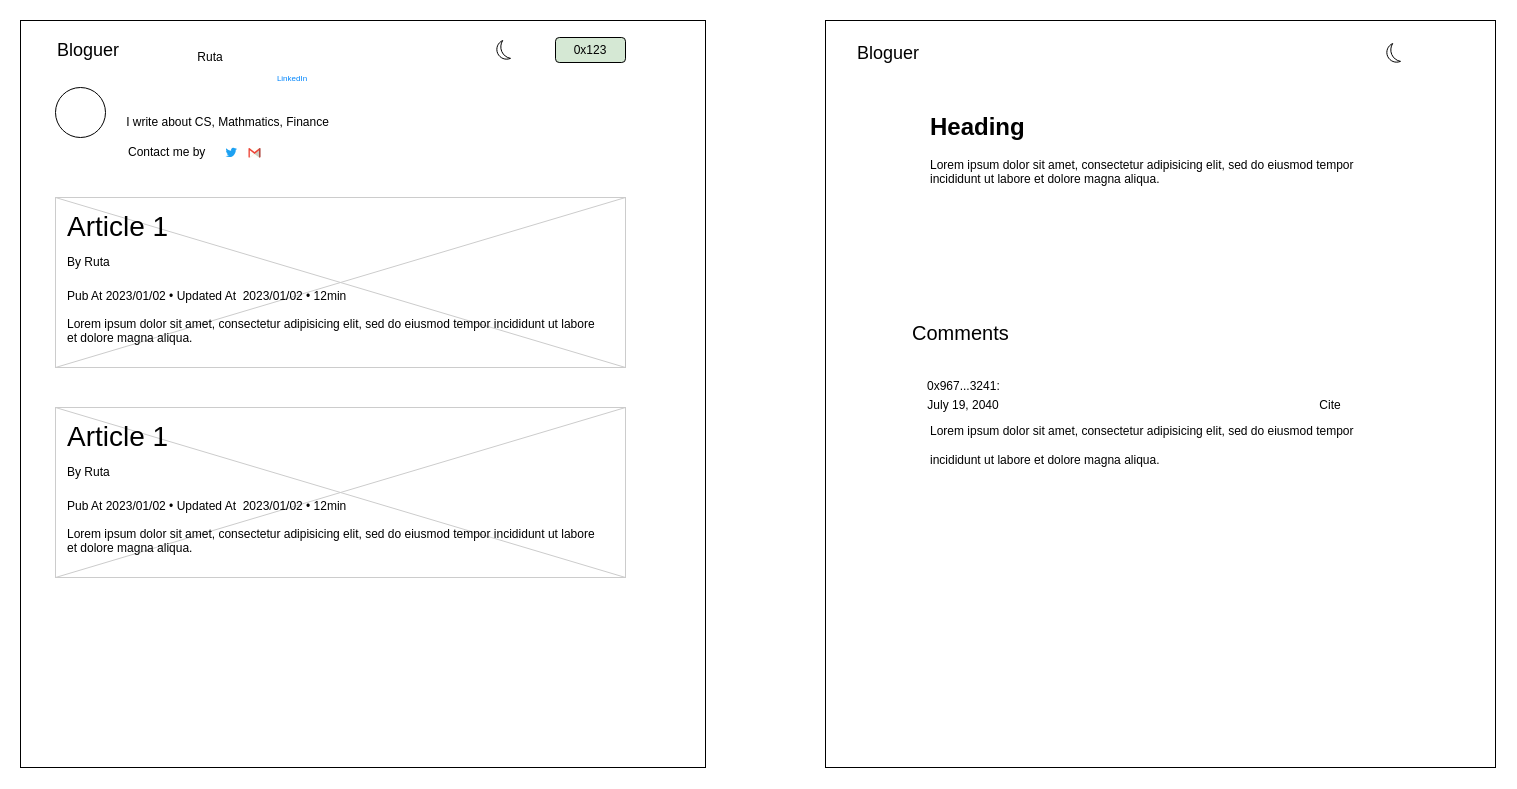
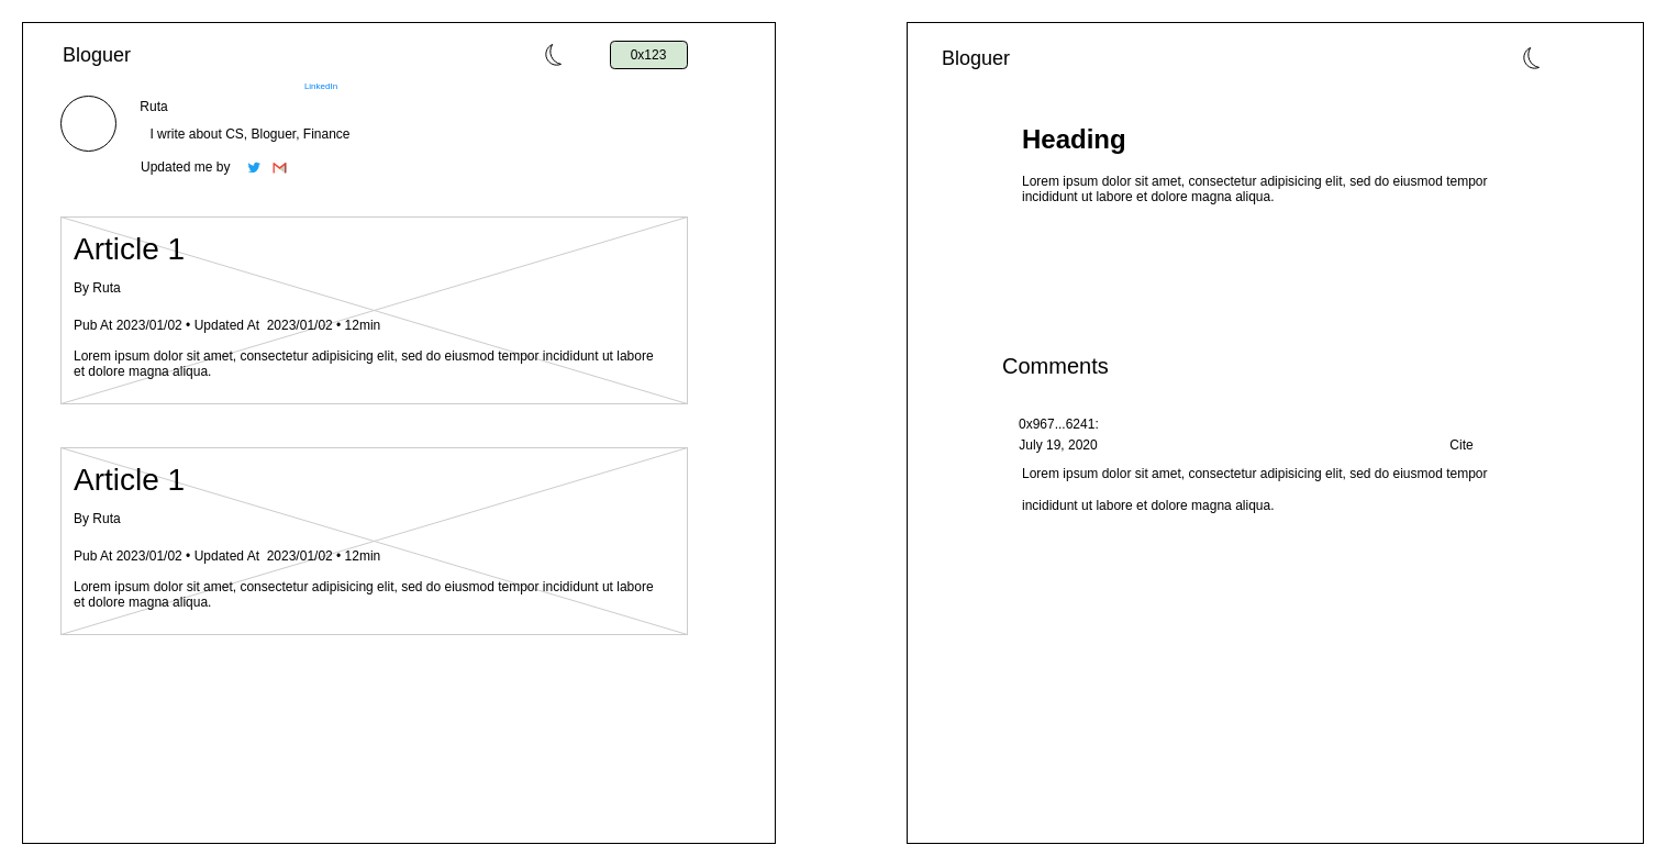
  <mxCell id="0" />
  <mxCell id="1" parent="0" />
  <mxCell id="2" value="" style="rounded=0;whiteSpace=wrap;html=1;fontSize=12;" vertex="1" parent="1"><mxGeometry x="20" y="20" width="685" height="747" as="geometry" /></mxCell>
  <mxCell id="3" value="Bloguer" style="text;spacingTop=-5;fontSize=18;fontStyle=0" parent="1" vertex="1"><mxGeometry x="55" y="37" width="100" height="20" as="geometry" /></mxCell>
  <mxCell id="4" value="" style="group" vertex="1" connectable="0" parent="1"><mxGeometry x="55" y="197" width="570" height="170" as="geometry" /></mxCell>
  <mxCell id="5" value="" style="verticalLabelPosition=bottom;verticalAlign=top;strokeWidth=1;shape=mxgraph.mockup.graphics.iconGrid;strokeColor=#CCCCCC;gridSize=1,1;" parent="4" vertex="1"><mxGeometry width="570" height="170" as="geometry" /></mxCell>
  <mxCell id="6" value="Article 1" style="text;spacingTop=-5;fontSize=28;" parent="4" vertex="1"><mxGeometry x="10" y="10" width="110" height="40" as="geometry" /></mxCell>
  <mxCell id="7" value="Lorem ipsum dolor sit amet, consectetur adipisicing elit, sed do eiusmod tempor incididunt ut labore et dolore magna aliqua. " style="text;spacingTop=-5;whiteSpace=wrap;align=left" parent="4" vertex="1"><mxGeometry x="10" y="117.5" width="530" height="40" as="geometry" /></mxCell>
  <mxCell id="8" value="&lt;font style=&quot;font-size: 12px;&quot;&gt;&lt;font style=&quot;font-size: 12px;&quot;&gt;Pub At 2023/01/02 •&amp;nbsp;&lt;/font&gt;Updated At&amp;nbsp; 2023/01/02 • 12min&lt;/font&gt;" style="text;html=1;strokeColor=none;fillColor=none;align=left;verticalAlign=middle;whiteSpace=wrap;rounded=0;fontSize=28;horizontal=1;" vertex="1" parent="4"><mxGeometry x="10" y="80" width="285" height="25" as="geometry" /></mxCell>
  <mxCell id="9" value="&lt;font style=&quot;font-size: 12px;&quot;&gt;By Ruta&lt;/font&gt;" style="text;html=1;strokeColor=none;fillColor=none;align=left;verticalAlign=middle;whiteSpace=wrap;rounded=0;fontSize=8;" vertex="1" parent="4"><mxGeometry x="10" y="50" width="130" height="30" as="geometry" /></mxCell>
  <mxCell id="10" value="" style="ellipse;whiteSpace=wrap;html=1;aspect=fixed;fontSize=12;" vertex="1" parent="1"><mxGeometry x="55" y="87" width="50" height="50" as="geometry" /></mxCell>
- <mxCell id="11" value="Ruta" style="text;html=1;strokeColor=none;fillColor=none;align=center;verticalAlign=middle;whiteSpace=wrap;rounded=0;fontSize=12;" vertex="1" parent="1"><mxGeometry x="185" y="47" width="50" height="20" as="geometry" /></mxCell>
- <mxCell id="12" value="I write about CS, Mathmatics, Finance" style="text;html=1;strokeColor=none;fillColor=none;align=center;verticalAlign=middle;whiteSpace=wrap;rounded=0;fontSize=12;" vertex="1" parent="1"><mxGeometry x="110" y="107" width="235" height="30" as="geometry" /></mxCell>
- <mxCell id="13" value="Contact me by&amp;nbsp;" style="text;html=1;strokeColor=none;fillColor=none;align=left;verticalAlign=middle;whiteSpace=wrap;rounded=0;fontSize=12;" vertex="1" parent="1"><mxGeometry x="126" y="137" width="89" height="30" as="geometry" /></mxCell>
+ <mxCell id="11" value="Ruta" style="text;html=1;strokeColor=none;fillColor=none;align=center;verticalAlign=middle;whiteSpace=wrap;rounded=0;fontSize=12;" vertex="1" parent="1"><mxGeometry x="115" y="87" width="50" height="20" as="geometry" /></mxCell>
+ <mxCell id="12" value="I write about CS, Bloguer, Finance" style="text;html=1;strokeColor=none;fillColor=none;align=center;verticalAlign=middle;whiteSpace=wrap;rounded=0;fontSize=12;" vertex="1" parent="1"><mxGeometry x="110" y="107" width="235" height="30" as="geometry" /></mxCell>
+ <mxCell id="13" value="Updated me by&amp;nbsp;" style="text;html=1;strokeColor=none;fillColor=none;align=left;verticalAlign=middle;whiteSpace=wrap;rounded=0;fontSize=12;" vertex="1" parent="1"><mxGeometry x="126" y="137" width="89" height="30" as="geometry" /></mxCell>
  <mxCell id="14" value="" style="dashed=0;outlineConnect=0;html=1;align=center;labelPosition=center;verticalLabelPosition=bottom;verticalAlign=top;shape=mxgraph.weblogos.twitter;fillColor=#1DA1F2;strokeColor=none;fontSize=12;" vertex="1" parent="1"><mxGeometry x="225" y="147" width="11.43" height="10" as="geometry" /></mxCell>
  <mxCell id="15" value="" style="dashed=0;outlineConnect=0;html=1;align=center;labelPosition=center;verticalLabelPosition=bottom;verticalAlign=top;shape=mxgraph.weblogos.gmail;fontSize=12;aspect=fixed;" vertex="1" parent="1"><mxGeometry x="248" y="147.4" width="12" height="9.6" as="geometry" /></mxCell>
  <mxCell id="16" value="&lt;font style=&quot;font-size: 8px;&quot;&gt;LinkedIn&lt;/font&gt;" style="html=1;shadow=0;dashed=0;shape=mxgraph.bootstrap.rrect;rSize=5;strokeColor=none;strokeWidth=1;fillColor=none;fontColor=#0085FC;whiteSpace=wrap;align=center;verticalAlign=middle;spacingLeft=0;fontStyle=0;fontSize=16;spacing=5;" vertex="1" parent="1"><mxGeometry x="272" y="67" width="40" height="15" as="geometry" /></mxCell>
  <mxCell id="17" value="" style="group" vertex="1" connectable="0" parent="1"><mxGeometry x="55" y="407" width="570" height="170" as="geometry" /></mxCell>
  <mxCell id="18" value="" style="verticalLabelPosition=bottom;verticalAlign=top;strokeWidth=1;shape=mxgraph.mockup.graphics.iconGrid;strokeColor=#CCCCCC;gridSize=1,1;" vertex="1" parent="17"><mxGeometry width="570" height="170" as="geometry" /></mxCell>
  <mxCell id="19" value="Article 1" style="text;spacingTop=-5;fontSize=28;" vertex="1" parent="17"><mxGeometry x="10" y="10" width="110" height="40" as="geometry" /></mxCell>
  <mxCell id="20" value="Lorem ipsum dolor sit amet, consectetur adipisicing elit, sed do eiusmod tempor incididunt ut labore et dolore magna aliqua. " style="text;spacingTop=-5;whiteSpace=wrap;align=left" vertex="1" parent="17"><mxGeometry x="10" y="117.5" width="530" height="40" as="geometry" /></mxCell>
  <mxCell id="21" value="&lt;font style=&quot;font-size: 12px;&quot;&gt;&lt;font style=&quot;font-size: 12px;&quot;&gt;Pub At 2023/01/02 •&amp;nbsp;&lt;/font&gt;Updated At&amp;nbsp; 2023/01/02 • 12min&lt;/font&gt;" style="text;html=1;strokeColor=none;fillColor=none;align=left;verticalAlign=middle;whiteSpace=wrap;rounded=0;fontSize=28;horizontal=1;" vertex="1" parent="17"><mxGeometry x="10" y="80" width="285" height="25" as="geometry" /></mxCell>
  <mxCell id="22" value="&lt;font style=&quot;font-size: 12px;&quot;&gt;By Ruta&lt;/font&gt;" style="text;html=1;strokeColor=none;fillColor=none;align=left;verticalAlign=middle;whiteSpace=wrap;rounded=0;fontSize=8;" vertex="1" parent="17"><mxGeometry x="10" y="50" width="130" height="30" as="geometry" /></mxCell>
  <mxCell id="23" value="" style="verticalLabelPosition=bottom;verticalAlign=top;html=1;shape=mxgraph.basic.moon;fontSize=12;" vertex="1" parent="1"><mxGeometry x="495" y="40" width="15" height="20" as="geometry" /></mxCell>
  <mxCell id="24" value="" style="rounded=0;whiteSpace=wrap;html=1;fontSize=12;" vertex="1" parent="1"><mxGeometry x="825" y="20" width="670" height="747" as="geometry" /></mxCell>
  <mxCell id="25" value="Bloguer" style="text;spacingTop=-5;fontSize=18;fontStyle=0" vertex="1" parent="1"><mxGeometry x="855" y="40" width="100" height="20" as="geometry" /></mxCell>
  <mxCell id="26" value="" style="verticalLabelPosition=bottom;verticalAlign=top;html=1;shape=mxgraph.basic.moon;fontSize=12;" vertex="1" parent="1"><mxGeometry x="1385" y="43" width="15" height="20" as="geometry" /></mxCell>
  <mxCell id="27" value="&lt;h1&gt;Heading&lt;/h1&gt;&lt;p&gt;Lorem ipsum dolor sit amet, consectetur adipisicing elit, sed do eiusmod tempor incididunt ut labore et dolore magna aliqua.&lt;/p&gt;" style="text;html=1;strokeColor=none;fillColor=none;spacing=5;spacingTop=-20;whiteSpace=wrap;overflow=hidden;rounded=0;fontSize=12;" vertex="1" parent="1"><mxGeometry x="925" y="107" width="470" height="120" as="geometry" /></mxCell>
  <mxCell id="28" value="&lt;font style=&quot;font-size: 20px;&quot;&gt;Comments&lt;/font&gt;" style="text;html=1;strokeColor=none;fillColor=none;align=left;verticalAlign=middle;whiteSpace=wrap;rounded=0;fontSize=12;" vertex="1" parent="1"><mxGeometry x="910" y="317" width="60" height="30" as="geometry" /></mxCell>
- <mxCell id="29" value="&lt;font style=&quot;font-size: 12px;&quot;&gt;0x967...3241:&amp;nbsp;&lt;/font&gt;" style="text;html=1;strokeColor=none;fillColor=none;align=left;verticalAlign=middle;whiteSpace=wrap;rounded=0;fontSize=20;" vertex="1" parent="1"><mxGeometry x="925" y="367" width="130" height="30" as="geometry" /></mxCell>
+ <mxCell id="29" value="&lt;font style=&quot;font-size: 12px;&quot;&gt;0x967...6241:&amp;nbsp;&lt;/font&gt;" style="text;html=1;strokeColor=none;fillColor=none;align=left;verticalAlign=middle;whiteSpace=wrap;rounded=0;fontSize=20;" vertex="1" parent="1"><mxGeometry x="925" y="367" width="130" height="30" as="geometry" /></mxCell>
  <mxCell id="30" value="&lt;h1&gt;&lt;span style=&quot;background-color: initial; font-size: 12px; font-weight: normal;&quot;&gt;Lorem ipsum dolor sit amet, consectetur adipisicing elit, sed do eiusmod tempor incididunt ut labore et dolore magna aliqua.&lt;/span&gt;&lt;br&gt;&lt;/h1&gt;" style="text;html=1;strokeColor=none;fillColor=none;spacing=5;spacingTop=-20;whiteSpace=wrap;overflow=hidden;rounded=0;fontSize=12;" vertex="1" parent="1"><mxGeometry x="925" y="407" width="470" height="75" as="geometry" /></mxCell>
  <mxCell id="31" value="Cite" style="text;html=1;strokeColor=none;fillColor=none;align=center;verticalAlign=middle;whiteSpace=wrap;rounded=0;fontSize=12;" vertex="1" parent="1"><mxGeometry x="1305" y="395" width="50" height="20" as="geometry" /></mxCell>
- <mxCell id="32" value="July 19, 2040" style="text;html=1;strokeColor=none;fillColor=none;align=center;verticalAlign=middle;whiteSpace=wrap;rounded=0;fontSize=12;" vertex="1" parent="1"><mxGeometry x="908" y="395" width="110" height="20" as="geometry" /></mxCell>
+ <mxCell id="32" value="July 19, 2020" style="text;html=1;strokeColor=none;fillColor=none;align=center;verticalAlign=middle;whiteSpace=wrap;rounded=0;fontSize=12;" vertex="1" parent="1"><mxGeometry x="908" y="395" width="110" height="20" as="geometry" /></mxCell>
  <mxCell id="33" value="0x123" style="rounded=1;whiteSpace=wrap;html=1;fontSize=12;fillColor=#d5e8d4;" vertex="1" parent="1"><mxGeometry x="555" y="37" width="70" height="25" as="geometry" /></mxCell>
